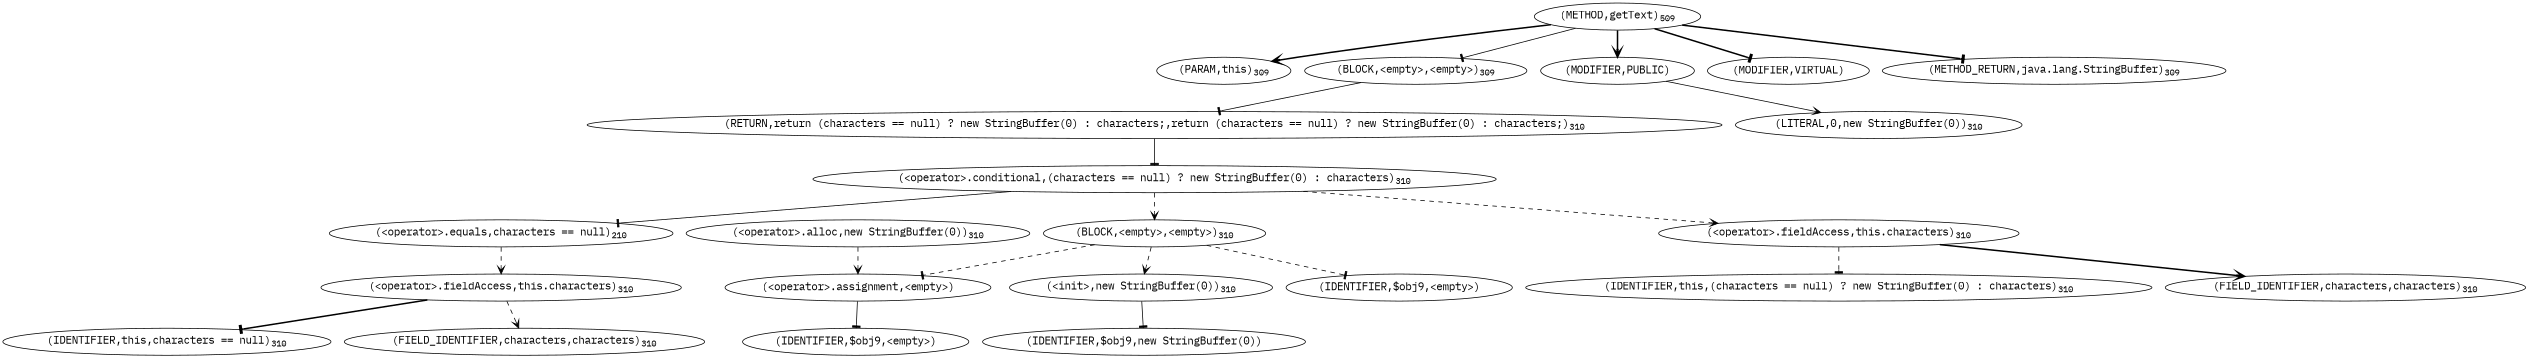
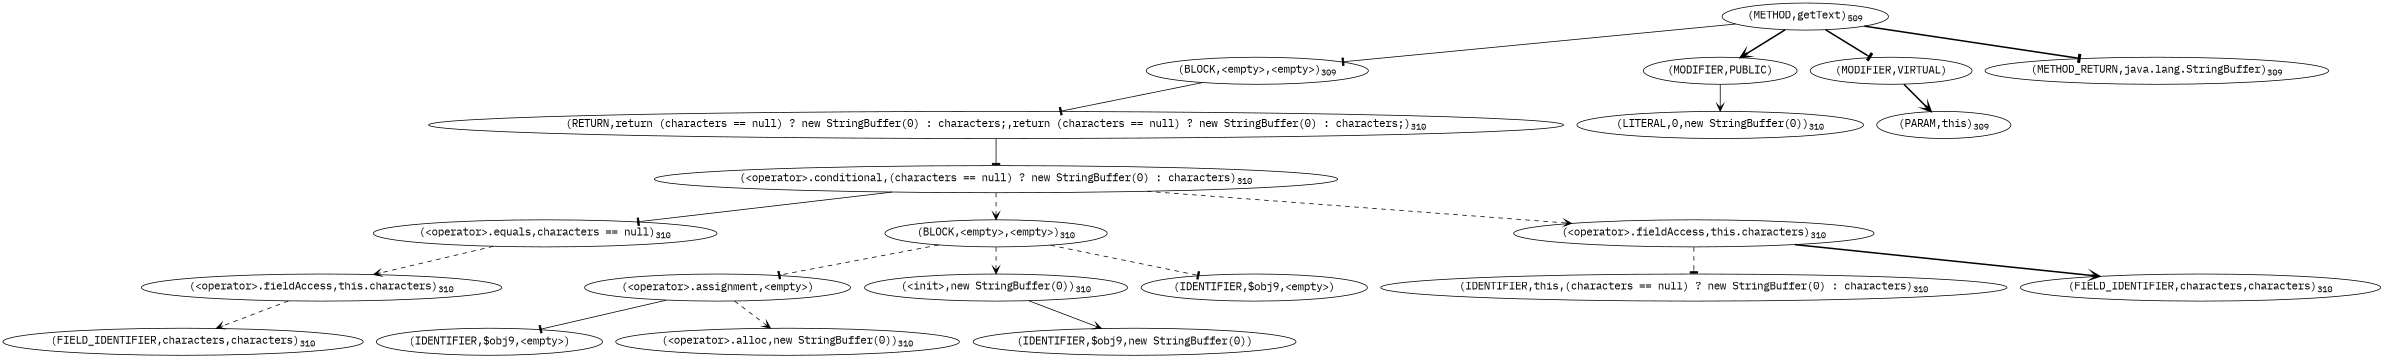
  digraph {
    fontname="IBM Plex Mono"
    node [fontname="IBM Plex Mono"]
    edge [arrowhead=tee fontname="IBM Plex Mono" style=dashed]
    n1 [label=<(METHOD,getText)<SUB>509</SUB>>]
    n2 [label=<(PARAM,this)<SUB>309</SUB>>]
    n3 [label=<(BLOCK,&lt;empty&gt;,&lt;empty&gt;)<SUB>309</SUB>>]
    n4 [label=<(MODIFIER,PUBLIC)>]
    n5 [label=<(MODIFIER,VIRTUAL)>]
    n6 [label=<(METHOD_RETURN,java.lang.StringBuffer)<SUB>309</SUB>>]
    n7 [label=<(RETURN,return (characters == null) ? new StringBuffer(0) : characters;,return (characters == null) ? new StringBuffer(0) : characters;)<SUB>310</SUB>>]
    n8 [label=<(LITERAL,0,new StringBuffer(0))<SUB>310</SUB>>]
    n9 [label=<(&lt;operator&gt;.conditional,(characters == null) ? new StringBuffer(0) : characters)<SUB>310</SUB>>]
-   n10 [label=<(&lt;operator&gt;.equals,characters == null)<SUB>210</SUB>>]
+   n10 [label=<(&lt;operator&gt;.equals,characters == null)<SUB>310</SUB>>]
    n11 [label=<(BLOCK,&lt;empty&gt;,&lt;empty&gt;)<SUB>310</SUB>>]
    n12 [label=<(&lt;operator&gt;.fieldAccess,this.characters)<SUB>310</SUB>>]
    n13 [label=<(&lt;operator&gt;.fieldAccess,this.characters)<SUB>310</SUB>>]
    n14 [label=<(&lt;operator&gt;.assignment,&lt;empty&gt;)>]
    n15 [label=<(&lt;init&gt;,new StringBuffer(0))<SUB>310</SUB>>]
    n16 [label=<(IDENTIFIER,$obj9,&lt;empty&gt;)>]
    n17 [label=<(IDENTIFIER,this,(characters == null) ? new StringBuffer(0) : characters)<SUB>310</SUB>>]
    n18 [label=<(FIELD_IDENTIFIER,characters,characters)<SUB>310</SUB>>]
-   n19 [label=<(IDENTIFIER,this,characters == null)<SUB>310</SUB>>]
    n20 [label=<(FIELD_IDENTIFIER,characters,characters)<SUB>310</SUB>>]
    n21 [label=<(IDENTIFIER,$obj9,&lt;empty&gt;)>]
    n22 [label=<(&lt;operator&gt;.alloc,new StringBuffer(0))<SUB>310</SUB>>]
    n23 [label=<(IDENTIFIER,$obj9,new StringBuffer(0))>]
-   n1 -> n2 [arrowhead=vee style=bold]
+   n5 -> n2 [arrowhead=vee style=bold]
    n1 -> n3 [style=solid]
    n1 -> n4 [arrowhead=vee style=bold]
    n1 -> n5 [style=bold]
    n1 -> n6 [style=bold]
    n3 -> n7 [style=solid]
    n4 -> n8 [arrowhead=vee style=solid]
    n7 -> n9 [style=solid]
    n9 -> n10 [style=solid]
    n9 -> n11 [arrowhead=vee]
    n9 -> n12 [arrowhead=vee]
    n10 -> n13 [arrowhead=vee]
    n11 -> n14
    n11 -> n15 [arrowhead=vee]
    n11 -> n16
    n12 -> n17
    n12 -> n18 [arrowhead=vee style=bold]
-   n13 -> n19 [style=bold]
    n13 -> n20 [arrowhead=vee]
    n14 -> n21 [style=solid]
-   n22 -> n14 [arrowhead=vee]
-   n15 -> n23 [style=solid]
+   n14 -> n22 [arrowhead=vee]
+   n15 -> n23 [arrowhead=vee style=solid]
  }
